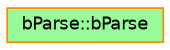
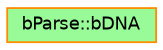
  digraph {
    rankdir=LR
-   n1 [color=darkorange fillcolor=palegreen fontname=Helvetica fontsize=10 height=0.2 label="bParse::bParse" shape=record style=filled width=0.4]
+   n1 [color=darkorange fillcolor=palegreen fontname=Helvetica fontsize=10 height=0.2 label="bParse::bDNA" shape=record style=filled width=0.4]
  }
